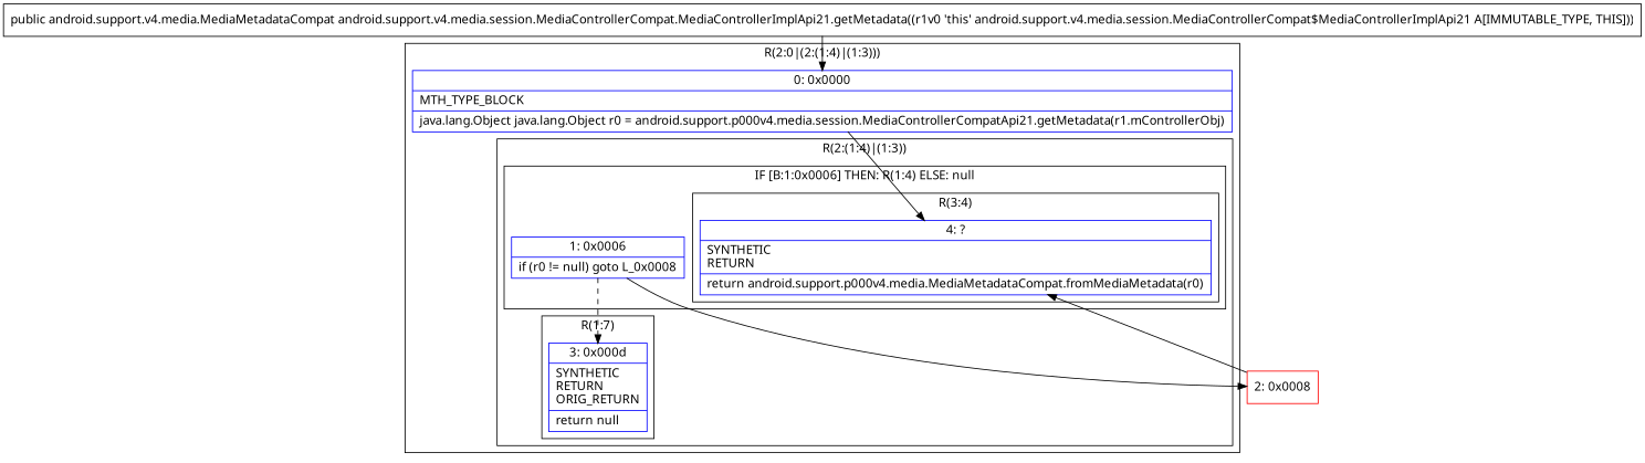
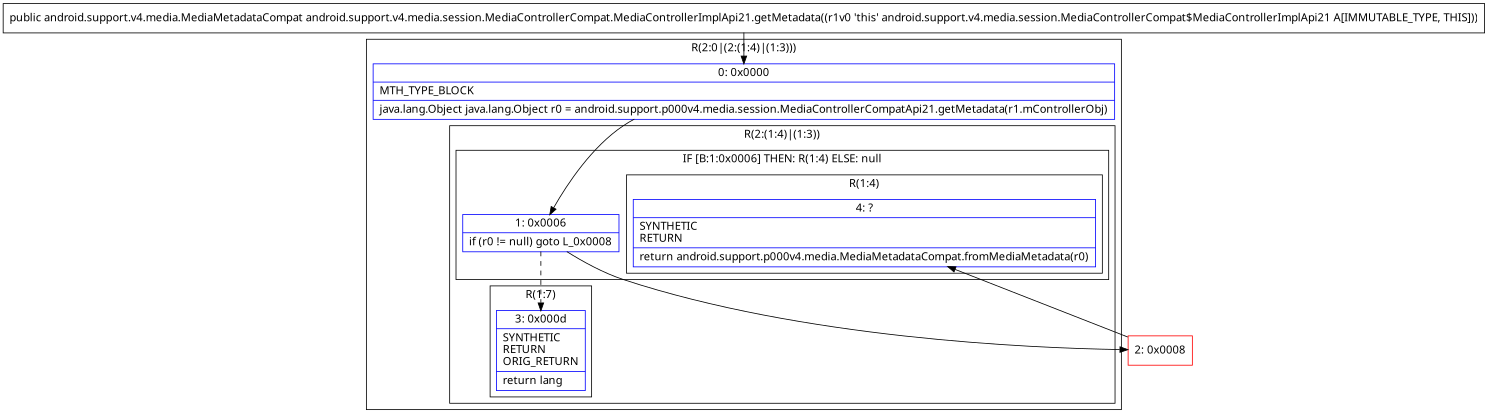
  digraph {
    fontname="Noto Sans"
    node [color=blue fontname="Noto Sans" shape=record]
    edge [fontname="Noto Sans"]
    n1 [label="{4\:\ ?|SYNTHETIC\lRETURN\l|return android.support.p000v4.media.MediaMetadataCompat.fromMediaMetadata(r0)\l}"]
    n2 [label="{1\:\ 0x0006|if (r0 != null) goto L_0x0008\l}"]
-   n3 [label="{3\:\ 0x000d|SYNTHETIC\lRETURN\lORIG_RETURN\l|return null\l}"]
+   n3 [label="{3\:\ 0x000d|SYNTHETIC\lRETURN\lORIG_RETURN\l|return lang\l}"]
    n4 [label="{0\:\ 0x0000|MTH_TYPE_BLOCK\l|java.lang.Object java.lang.Object r0 = android.support.p000v4.media.session.MediaControllerCompatApi21.getMetadata(r1.mControllerObj)\l}"]
    n5 [color=red label="{2\:\ 0x0008}"]
    n6 [label="{public android.support.v4.media.MediaMetadataCompat android.support.v4.media.session.MediaControllerCompat.MediaControllerImplApi21.getMetadata((r1v0 'this' android.support.v4.media.session.MediaControllerCompat$MediaControllerImplApi21 A[IMMUTABLE_TYPE, THIS])) }" color=""]
    subgraph cluster_1 {
      label="R(2:0|(2:(1:4)|(1:3)))"
      n4
      subgraph cluster_2 {
        label="R(2:(1:4)|(1:3))"
        subgraph cluster_3 {
          label="IF [B:1:0x0006] THEN: R(1:4) ELSE: null"
          n2
          subgraph cluster_4 {
-           label="R(3:4)"
+           label="R(1:4)"
            n1
          }
        }
        subgraph cluster_5 {
          label="R(1:7)"
          n3
        }
      }
    }
    n2 -> n3 [style=dashed]
    n2 -> n5
-   n4 -> n1
+   n4 -> n2
    n5 -> n1
    n6 -> n4
  }
